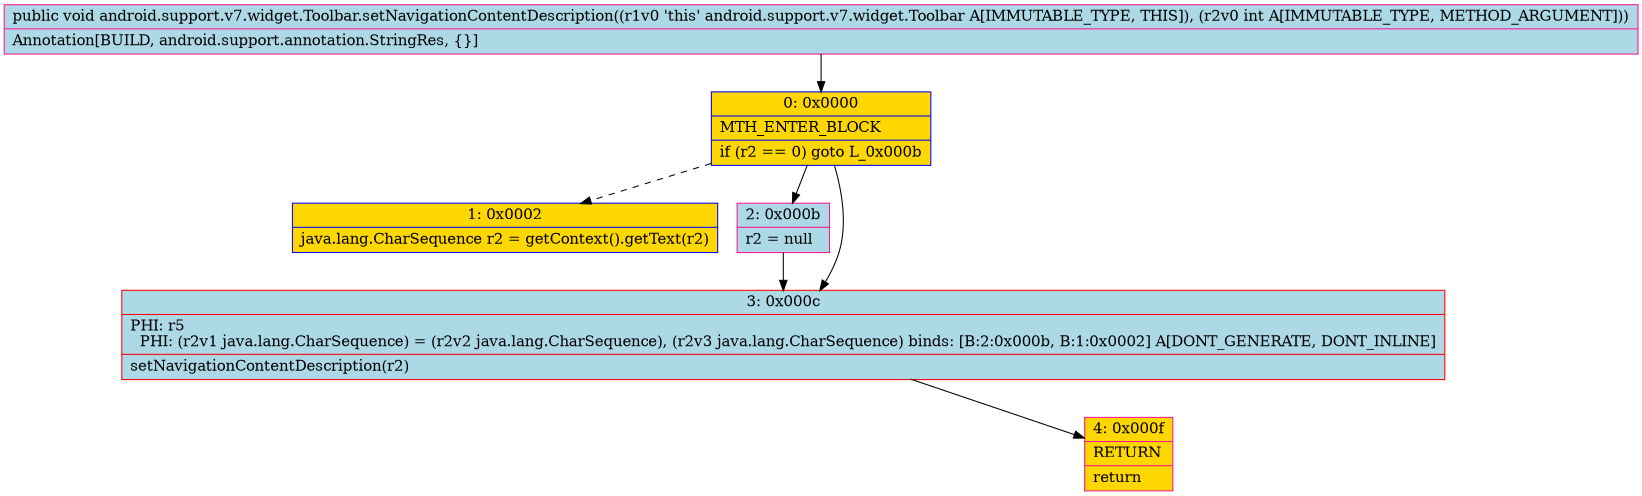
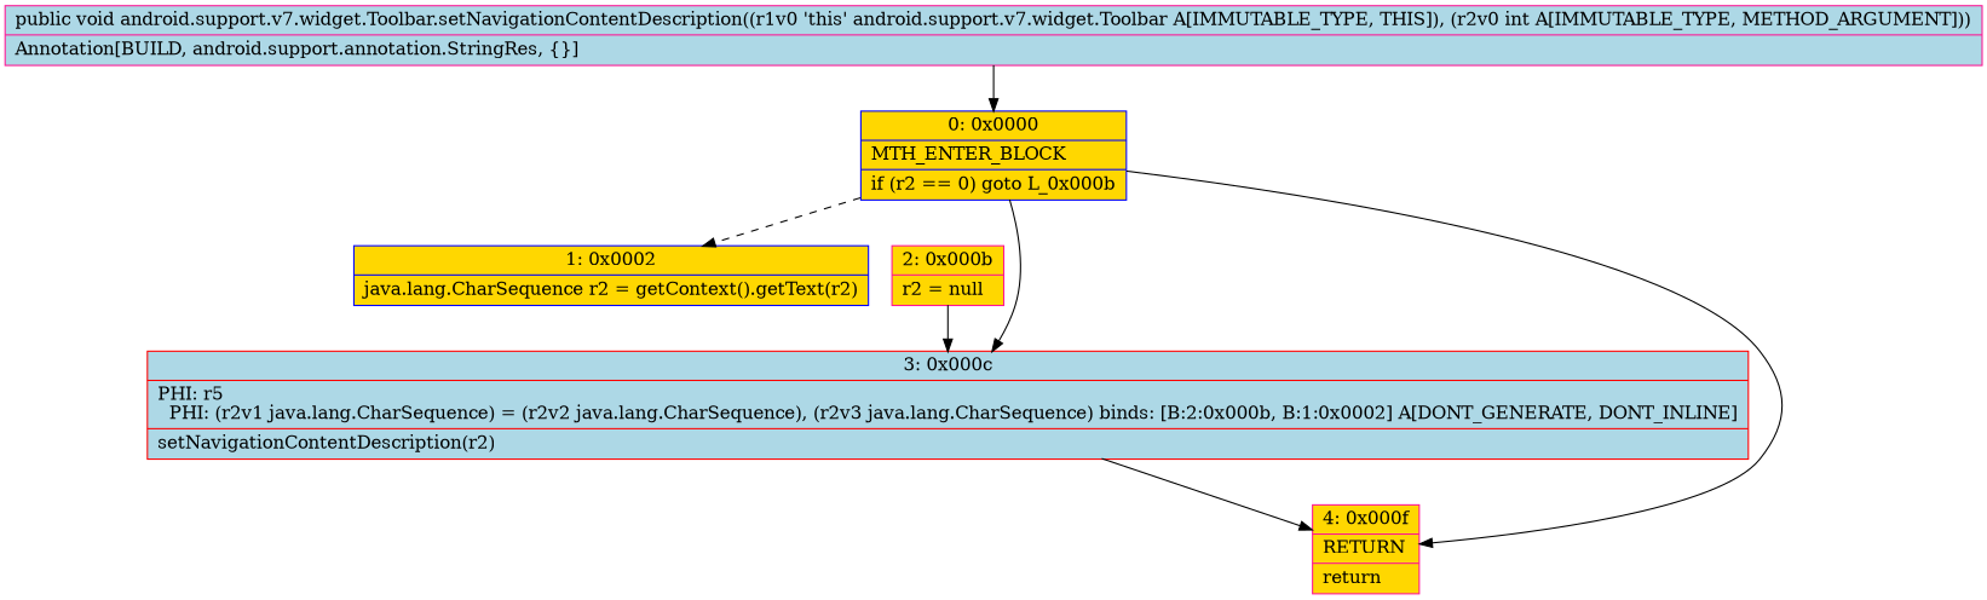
  digraph {
    node [color=deeppink fillcolor=gold shape=record style=filled]
    n1 [color=blue label="{0\:\ 0x0000|MTH_ENTER_BLOCK\l|if (r2 == 0) goto L_0x000b\l}"]
    n2 [color=blue label="{1\:\ 0x0002|java.lang.CharSequence r2 = getContext().getText(r2)\l}"]
-   n3 [fillcolor=lightblue label="{2\:\ 0x000b|r2 = null\l}"]
+   n3 [label="{2\:\ 0x000b|r2 = null\l}"]
    n4 [color=red fillcolor=lightblue label="{3\:\ 0x000c|PHI: r5 \l  PHI: (r2v1 java.lang.CharSequence) = (r2v2 java.lang.CharSequence), (r2v3 java.lang.CharSequence) binds: [B:2:0x000b, B:1:0x0002] A[DONT_GENERATE, DONT_INLINE]\l|setNavigationContentDescription(r2)\l}"]
    n5 [label="{4\:\ 0x000f|RETURN\l|return\l}"]
    n6 [fillcolor=lightblue label="{public void android.support.v7.widget.Toolbar.setNavigationContentDescription((r1v0 'this' android.support.v7.widget.Toolbar A[IMMUTABLE_TYPE, THIS]), (r2v0 int A[IMMUTABLE_TYPE, METHOD_ARGUMENT]))  | Annotation[BUILD, android.support.annotation.StringRes, \{\}]\l}"]
    n1 -> n2 [style=dashed]
-   n1 -> n3
+   n1 -> n5
    n1 -> n4
    n3 -> n4
    n4 -> n5
    n6 -> n1
  }
